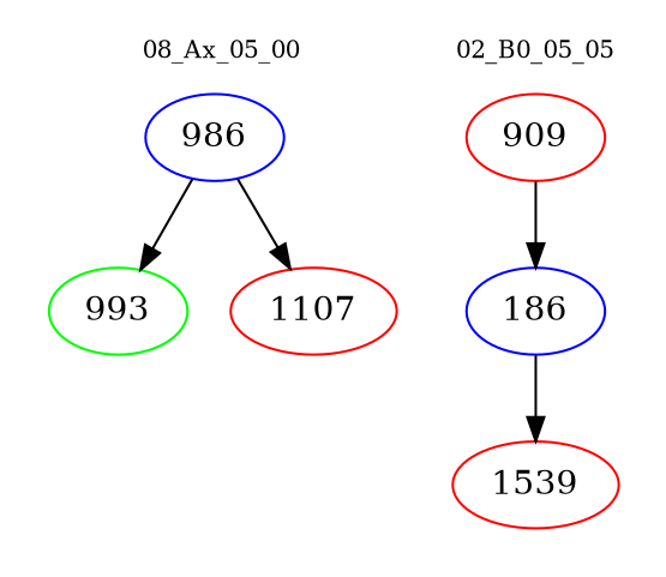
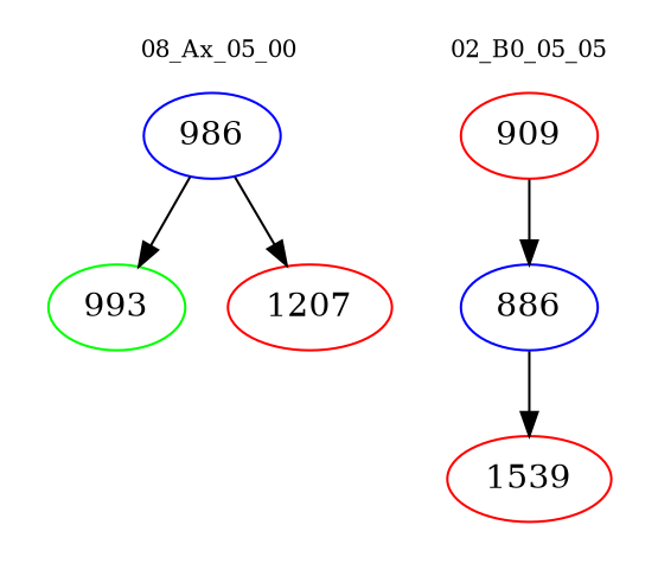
  digraph {
    node [color=red]
    edge [color=black]
    n1 [color=green label=993]
    n2 [color=blue label=986]
-   n3 [label=1107]
+   n3 [label=1207]
    n4 [label=909]
-   n5 [color=blue label=186]
+   n5 [color=blue label=886]
    n6 [label=1539]
    subgraph cluster_1 {
      color=white
      fontsize=10
      label="08_Ax_05_00"
      n1
      n2
      n3
    }
    subgraph cluster_2 {
      color=white
      fontsize=10
      label="02_B0_05_05"
      n4
      n5
      n6
    }
    n2 -> n1
    n2 -> n3
    n4 -> n5
    n5 -> n6
  }
